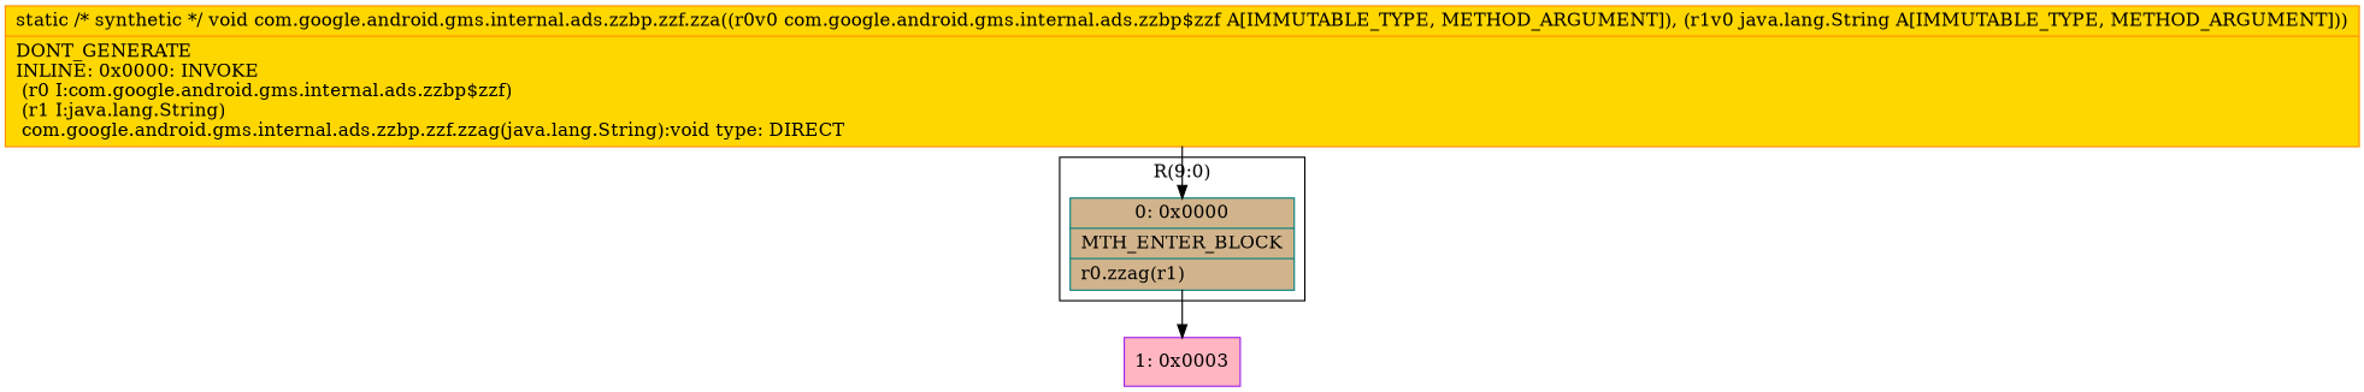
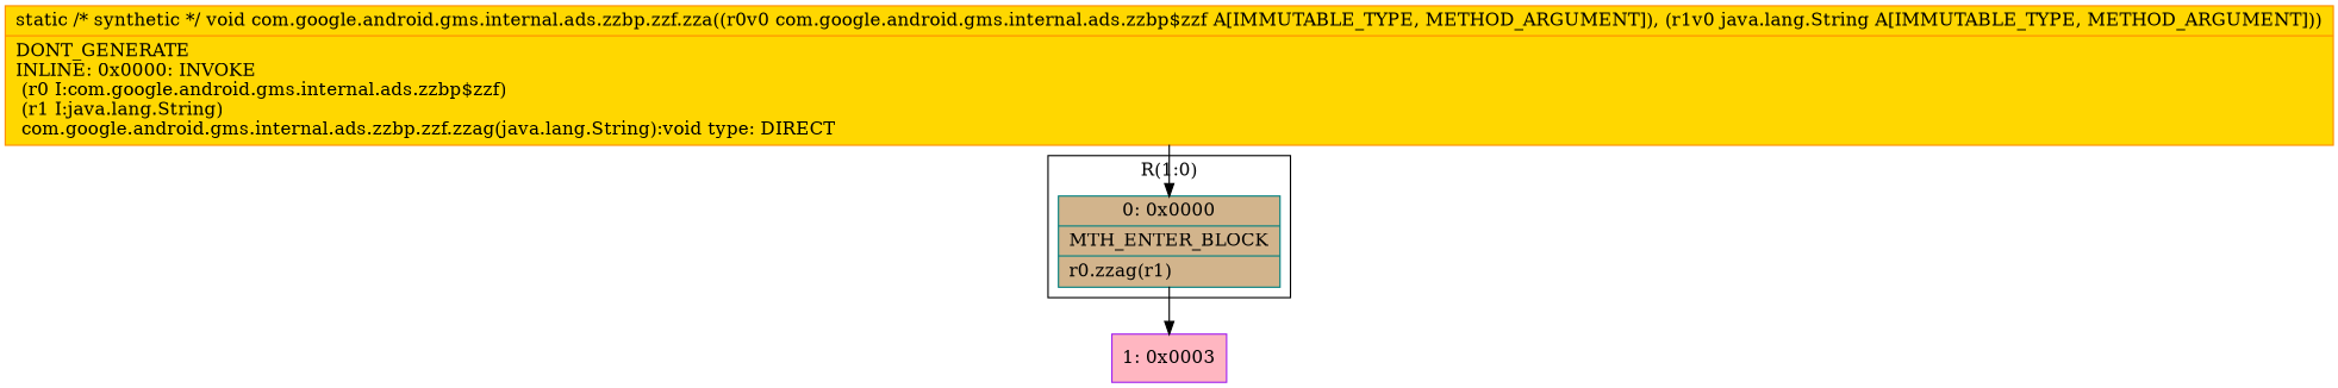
  digraph {
    node [shape=record style=filled]
    n1 [color=teal label="{0\:\ 0x0000|MTH_ENTER_BLOCK\l|r0.zzag(r1)\l}" fillcolor=tan]
    n2 [color=purple label="{1\:\ 0x0003}" fillcolor=lightpink]
    n3 [label="{static \/* synthetic *\/ void com.google.android.gms.internal.ads.zzbp.zzf.zza((r0v0 com.google.android.gms.internal.ads.zzbp$zzf A[IMMUTABLE_TYPE, METHOD_ARGUMENT]), (r1v0 java.lang.String A[IMMUTABLE_TYPE, METHOD_ARGUMENT]))  | DONT_GENERATE\lINLINE: 0x0000: INVOKE  \l  (r0 I:com.google.android.gms.internal.ads.zzbp$zzf)\l  (r1 I:java.lang.String)\l com.google.android.gms.internal.ads.zzbp.zzf.zzag(java.lang.String):void type: DIRECT\l}" fillcolor=gold color=darkorange]
    subgraph cluster_1 {
-     label="R(9:0)"
+     label="R(1:0)"
      n1
    }
    n1 -> n2
    n3 -> n1
  }
